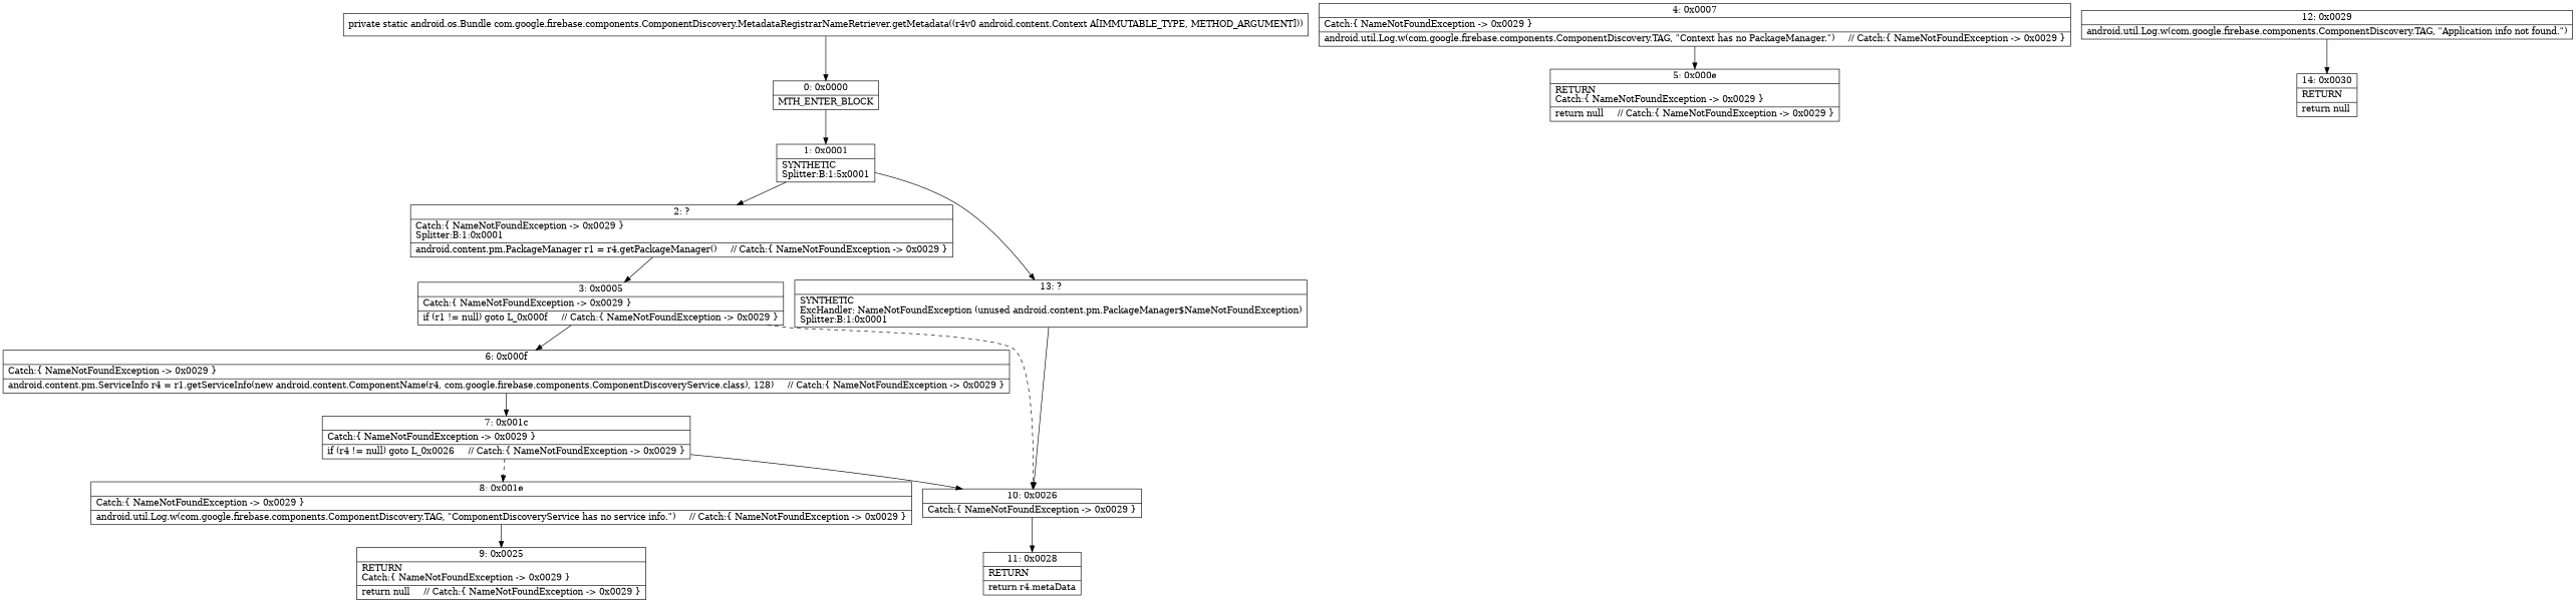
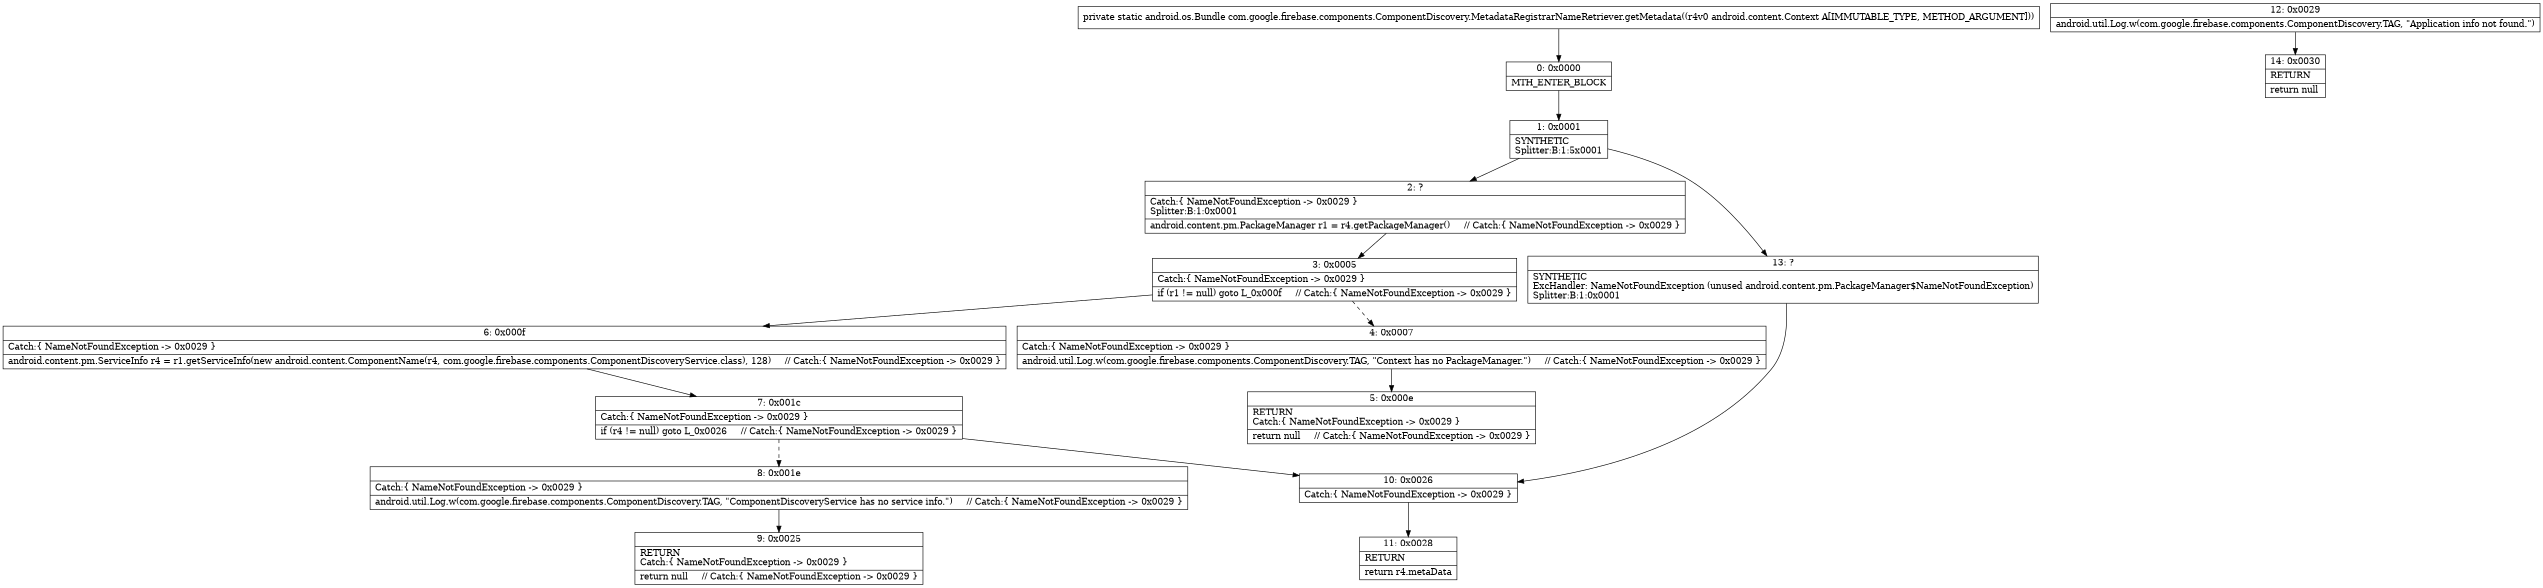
  digraph {
    node [shape=record]
    n1 [label="{0\:\ 0x0000|MTH_ENTER_BLOCK\l}"]
    n2 [label="{1\:\ 0x0001|SYNTHETIC\lSplitter:B:1:5x0001\l}"]
    n3 [label="{2\:\ ?|Catch:\{ NameNotFoundException \-\> 0x0029 \}\lSplitter:B:1:0x0001\l|android.content.pm.PackageManager r1 = r4.getPackageManager()     \/\/ Catch:\{ NameNotFoundException \-\> 0x0029 \}\l}"]
    n4 [label="{13\:\ ?|SYNTHETIC\lExcHandler: NameNotFoundException (unused android.content.pm.PackageManager$NameNotFoundException)\lSplitter:B:1:0x0001\l}"]
    n5 [label="{3\:\ 0x0005|Catch:\{ NameNotFoundException \-\> 0x0029 \}\l|if (r1 != null) goto L_0x000f     \/\/ Catch:\{ NameNotFoundException \-\> 0x0029 \}\l}"]
    n6 [label="{10\:\ 0x0026|Catch:\{ NameNotFoundException \-\> 0x0029 \}\l}"]
    n7 [label="{4\:\ 0x0007|Catch:\{ NameNotFoundException \-\> 0x0029 \}\l|android.util.Log.w(com.google.firebase.components.ComponentDiscovery.TAG, \"Context has no PackageManager.\")     \/\/ Catch:\{ NameNotFoundException \-\> 0x0029 \}\l}"]
    n8 [label="{6\:\ 0x000f|Catch:\{ NameNotFoundException \-\> 0x0029 \}\l|android.content.pm.ServiceInfo r4 = r1.getServiceInfo(new android.content.ComponentName(r4, com.google.firebase.components.ComponentDiscoveryService.class), 128)     \/\/ Catch:\{ NameNotFoundException \-\> 0x0029 \}\l}"]
    n9 [label="{5\:\ 0x000e|RETURN\lCatch:\{ NameNotFoundException \-\> 0x0029 \}\l|return null     \/\/ Catch:\{ NameNotFoundException \-\> 0x0029 \}\l}"]
    n10 [label="{7\:\ 0x001c|Catch:\{ NameNotFoundException \-\> 0x0029 \}\l|if (r4 != null) goto L_0x0026     \/\/ Catch:\{ NameNotFoundException \-\> 0x0029 \}\l}"]
    n11 [label="{8\:\ 0x001e|Catch:\{ NameNotFoundException \-\> 0x0029 \}\l|android.util.Log.w(com.google.firebase.components.ComponentDiscovery.TAG, \"ComponentDiscoveryService has no service info.\")     \/\/ Catch:\{ NameNotFoundException \-\> 0x0029 \}\l}"]
    n12 [label="{9\:\ 0x0025|RETURN\lCatch:\{ NameNotFoundException \-\> 0x0029 \}\l|return null     \/\/ Catch:\{ NameNotFoundException \-\> 0x0029 \}\l}"]
    n13 [label="{11\:\ 0x0028|RETURN\l|return r4.metaData\l}"]
    n14 [label="{12\:\ 0x0029|android.util.Log.w(com.google.firebase.components.ComponentDiscovery.TAG, \"Application info not found.\")\l}"]
    n15 [label="{14\:\ 0x0030|RETURN\l|return null\l}"]
    n16 [label="{private static android.os.Bundle com.google.firebase.components.ComponentDiscovery.MetadataRegistrarNameRetriever.getMetadata((r4v0 android.content.Context A[IMMUTABLE_TYPE, METHOD_ARGUMENT])) }"]
    n1 -> n2
    n2 -> n3
    n2 -> n4
    n3 -> n5
    n4 -> n6
-   n5 -> n6 [style=dashed]
+   n5 -> n7 [style=dashed]
    n5 -> n8
    n6 -> n13
    n7 -> n9
    n8 -> n10
    n10 -> n6
    n10 -> n11 [style=dashed]
    n11 -> n12
    n14 -> n15
    n16 -> n1
  }
